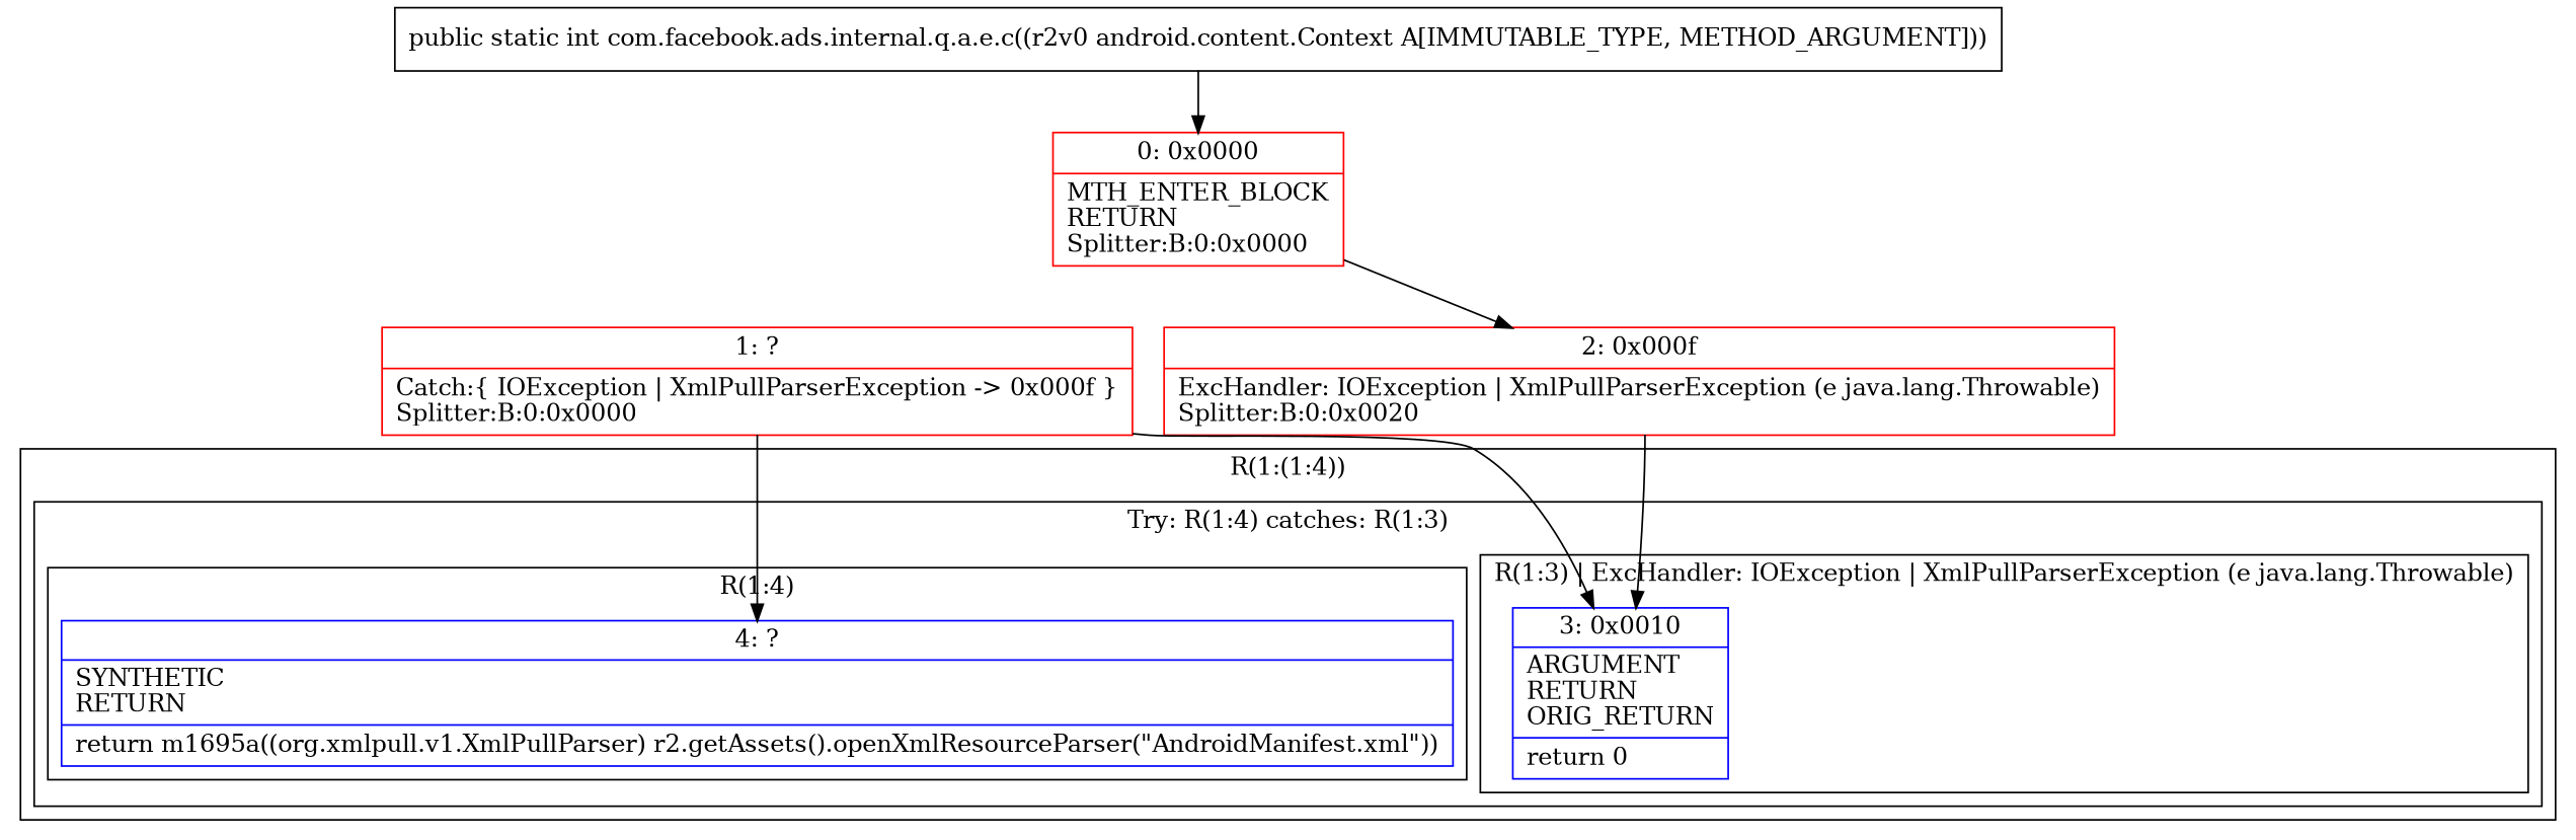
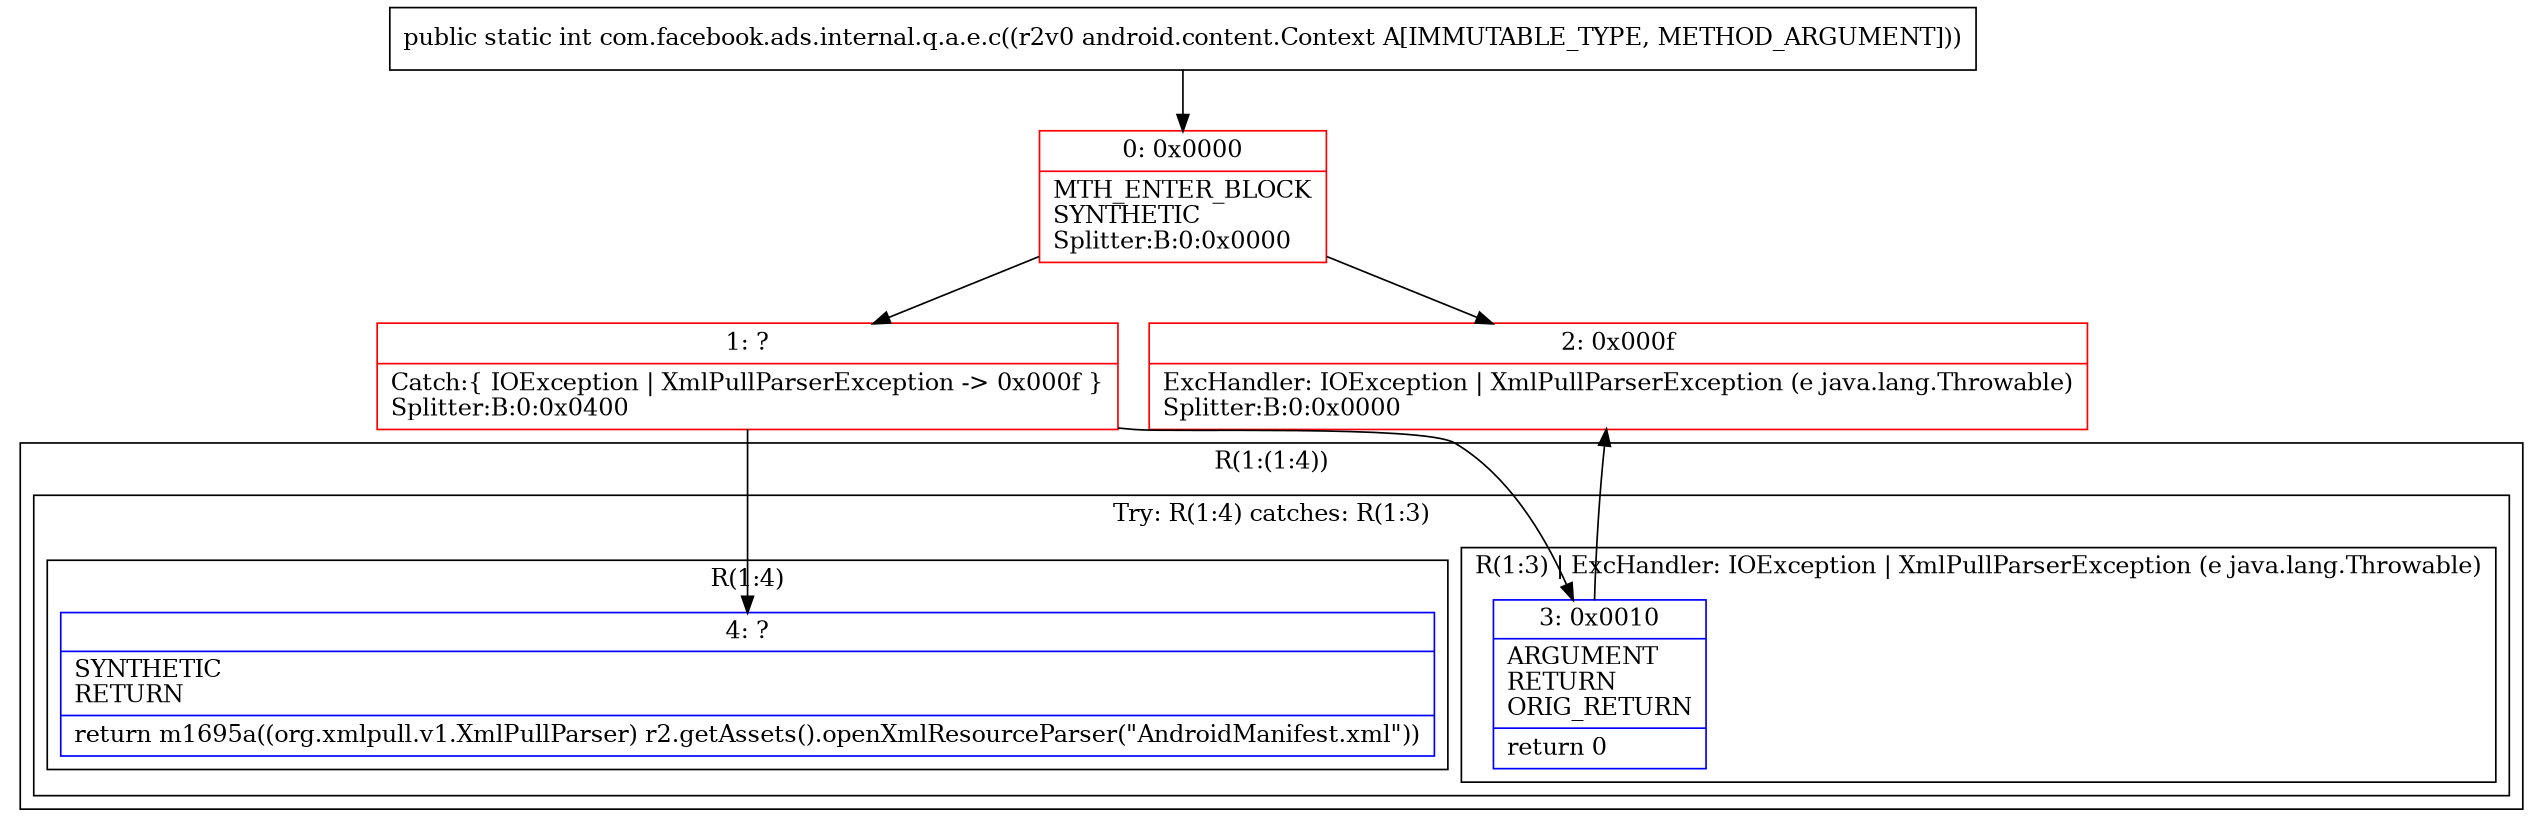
  digraph {
    node [color=red shape=record]
    n1 [color=blue label="{4\:\ ?|SYNTHETIC\lRETURN\l|return m1695a((org.xmlpull.v1.XmlPullParser) r2.getAssets().openXmlResourceParser(\"AndroidManifest.xml\"))\l}"]
    n2 [color=blue label="{3\:\ 0x0010|ARGUMENT\lRETURN\lORIG_RETURN\l|return 0\l}"]
-   n3 [label="{0\:\ 0x0000|MTH_ENTER_BLOCK\lRETURN\lSplitter:B:0:0x0000\l}"]
-   n4 [label="{1\:\ ?|Catch:\{ IOException \| XmlPullParserException \-\> 0x000f \}\lSplitter:B:0:0x0000\l}"]
-   n5 [label="{2\:\ 0x000f|ExcHandler: IOException \| XmlPullParserException (e java.lang.Throwable)\lSplitter:B:0:0x0020\l}"]
+   n3 [label="{0\:\ 0x0000|MTH_ENTER_BLOCK\lSYNTHETIC\lSplitter:B:0:0x0000\l}"]
+   n4 [label="{1\:\ ?|Catch:\{ IOException \| XmlPullParserException \-\> 0x000f \}\lSplitter:B:0:0x0400\l}"]
+   n5 [label="{2\:\ 0x000f|ExcHandler: IOException \| XmlPullParserException (e java.lang.Throwable)\lSplitter:B:0:0x0000\l}"]
    n6 [label="{public static int com.facebook.ads.internal.q.a.e.c((r2v0 android.content.Context A[IMMUTABLE_TYPE, METHOD_ARGUMENT])) }" color=""]
    subgraph cluster_1 {
      label="R(1:(1:4))"
      subgraph cluster_2 {
        label="Try: R(1:4) catches: R(1:3)"
        subgraph cluster_3 {
          label="R(1:4)"
          n1
        }
        subgraph cluster_4 {
          label="R(1:3) | ExcHandler: IOException \| XmlPullParserException (e java.lang.Throwable)\l"
          n2
        }
      }
    }
    subgraph cluster_5 {
      label="R(1:3) | ExcHandler: IOException \| XmlPullParserException (e java.lang.Throwable)\l"
    }
+   n3 -> n4
    n3 -> n5
    n4 -> n1
    n4 -> n2
-   n5 -> n2
+   n2 -> n5
    n6 -> n3
  }
